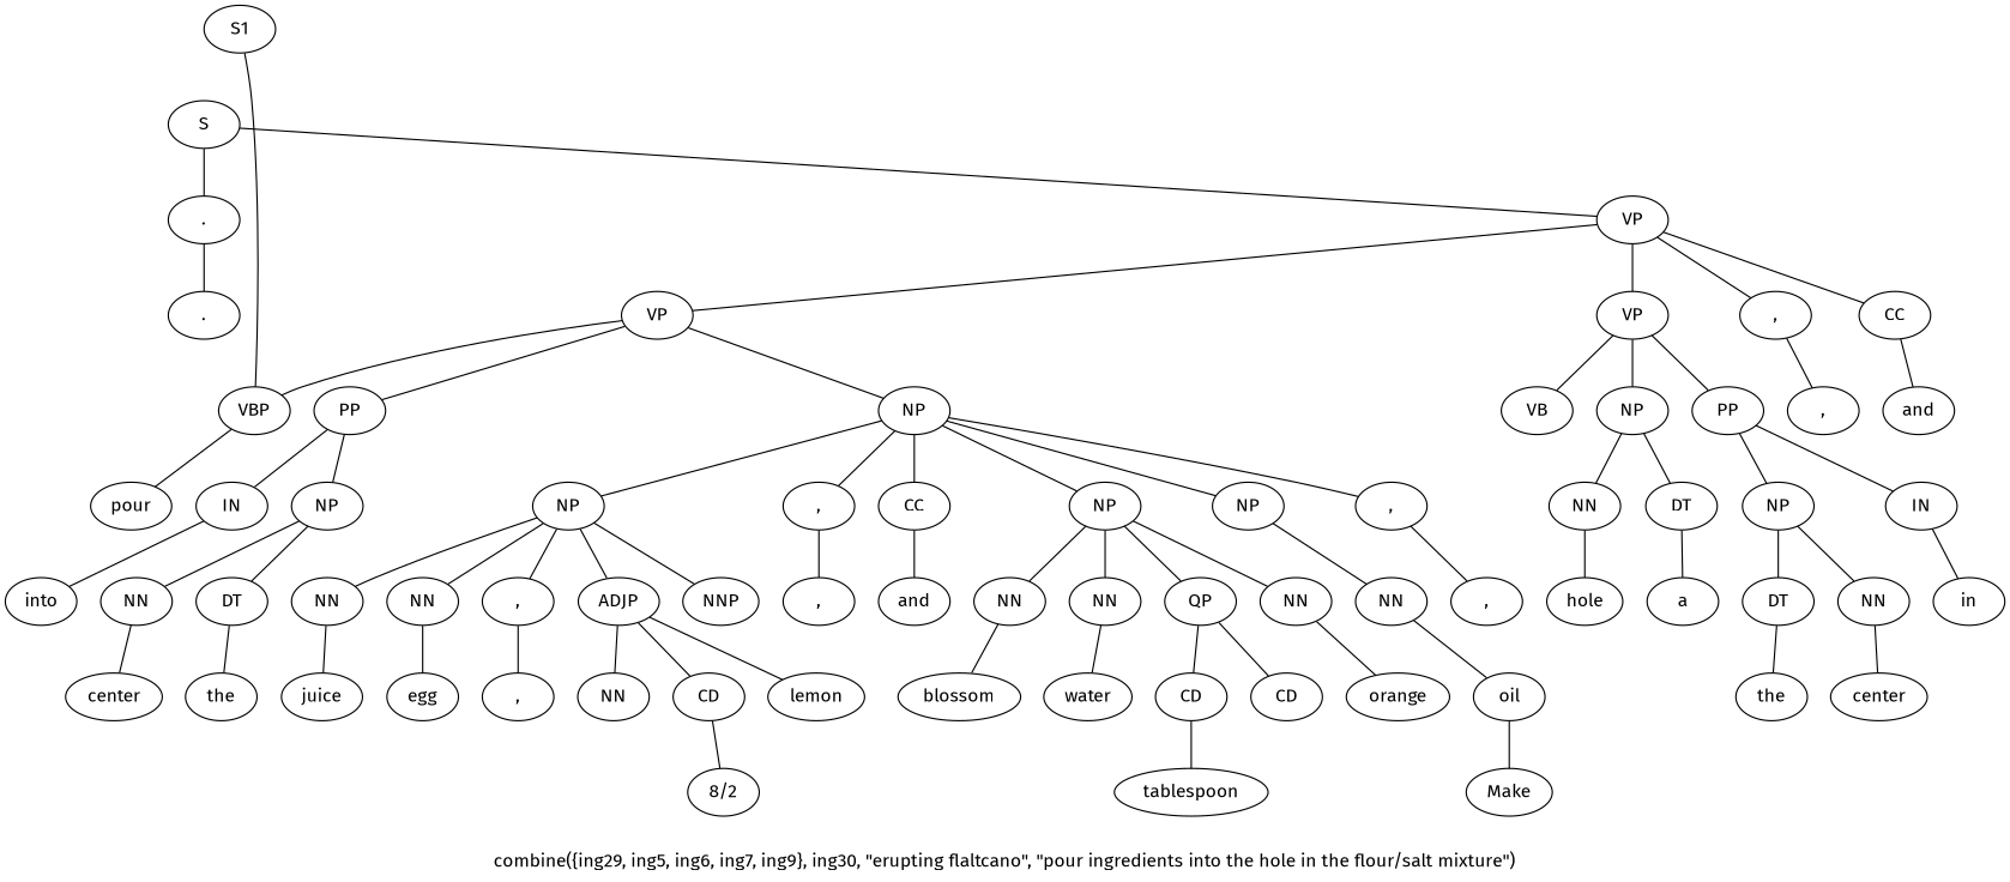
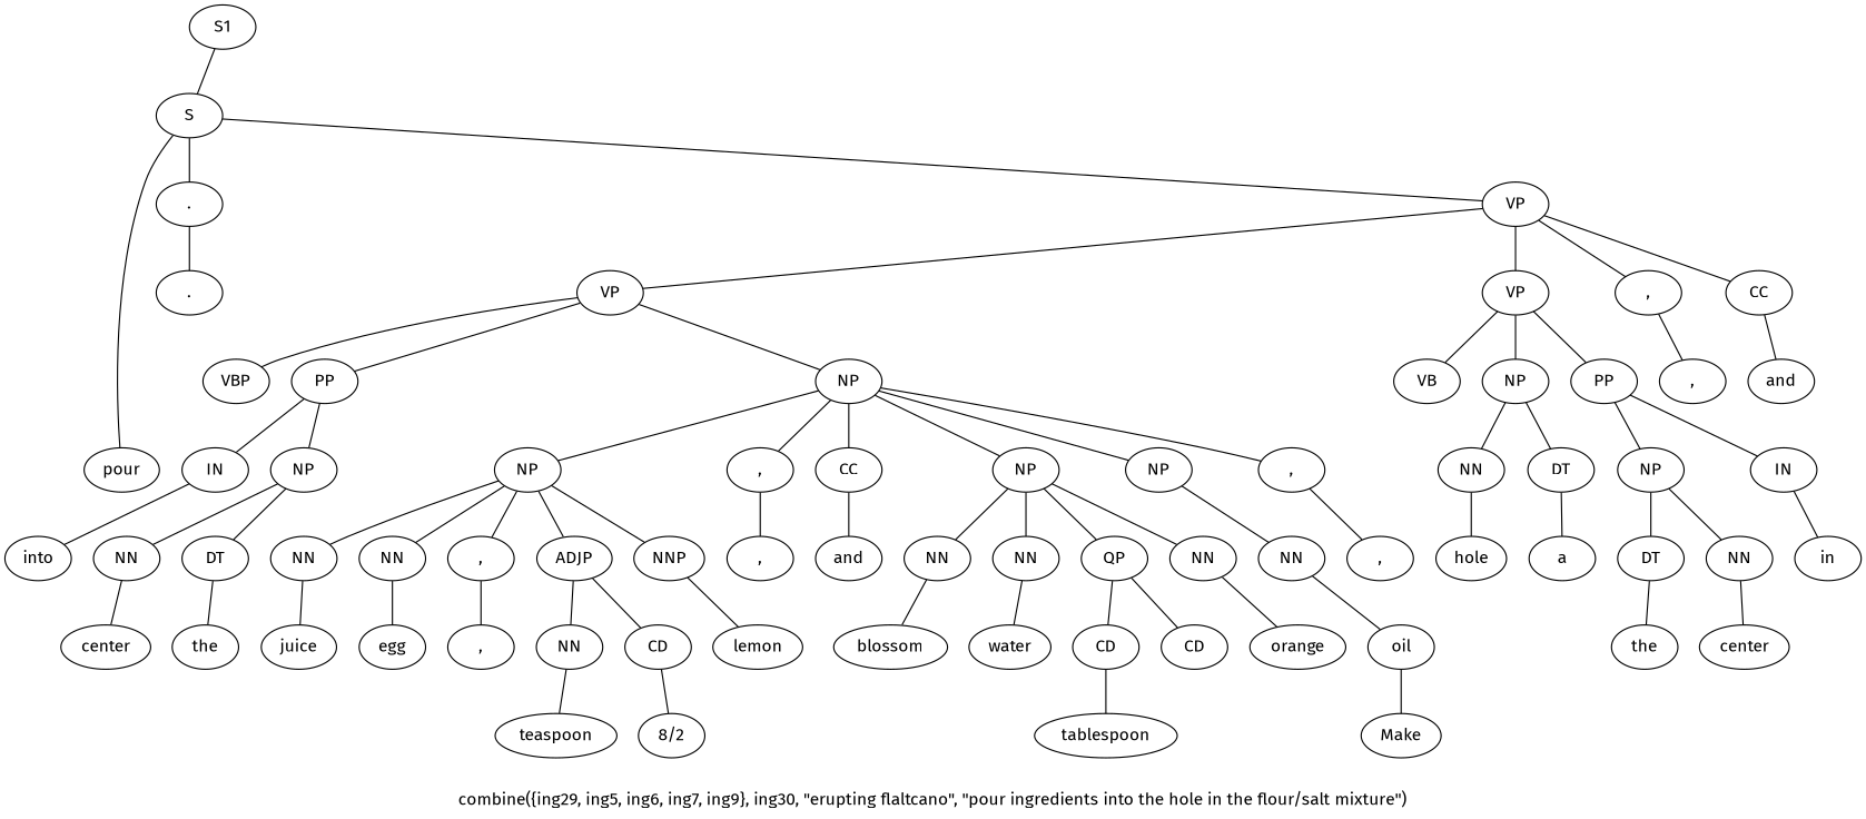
  graph {
    fontname="Fira Sans"
    label="combine({ing29, ing5, ing6, ing7, ing9}, ing30, \"erupting flaltcano\", \"pour ingredients into the hole in the flour/salt mixture\")"
    node [fontname="Fira Sans"]
    edge [fontname="Fira Sans"]
    n1 [label=S1]
    n2 [label=S]
    n3 [label=VP]
    n4 [label="."]
    n5 [label=VP]
    n6 [label=","]
    n7 [label=CC]
    n8 [label=VP]
    n9 [label="."]
    n10 [label=VB]
    n11 [label=NP]
    n12 [label=PP]
    n13 [label=","]
    n14 [label=and]
    n15 [label=VBP]
    n16 [label=NP]
    n17 [label=PP]
    n18 [label=DT]
    n19 [label=NN]
    n20 [label=IN]
    n21 [label=NP]
    n22 [label=Make]
    n23 [label=a]
    n24 [label=hole]
    n25 [label=in]
    n26 [label=DT]
    n27 [label=NN]
    n28 [label=the]
    n29 [label=center]
    n30 [label=pour]
    n31 [label=NP]
    n32 [label=","]
    n33 [label=NP]
    n34 [label=","]
    n35 [label=CC]
    n36 [label=NP]
    n37 [label=IN]
    n38 [label=NP]
    n39 [label=NN]
    n40 [label=","]
    n41 [label=NN]
    n42 [label=","]
    n43 [label=ADJP]
    n44 [label=NNP]
    n45 [label=NN]
    n46 [label=","]
    n47 [label=and]
    n48 [label=QP]
    n49 [label=NN]
    n50 [label=NN]
    n51 [label=NN]
    n52 [label=oil]
    n53 [label=egg]
    n54 [label=","]
    n55 [label=CD]
    n56 [label=NN]
    n57 [label=lemon]
    n58 [label=juice]
    n59 [label="8/2"]
+   n60 [label=teaspoon]
    n61 [label=CD]
    n62 [label=CD]
    n63 [label=orange]
    n64 [label=blossom]
    n65 [label=water]
    n66 [label=tablespoon]
    n67 [label=into]
    n68 [label=DT]
    n69 [label=NN]
    n70 [label=the]
    n71 [label=center]
-   n1 -- n15
+   n1 -- n2
    n2 -- n3
    n2 -- n4
    n3 -- n5
    n3 -- n6
    n3 -- n7
    n3 -- n8
    n4 -- n9
    n5 -- n10
    n5 -- n11
    n5 -- n12
    n6 -- n13
    n7 -- n14
    n8 -- n15
    n8 -- n16
    n8 -- n17
    n11 -- n18
    n11 -- n19
    n12 -- n20
    n12 -- n21
-   n15 -- n30
+   n2 -- n30
    n16 -- n31
    n16 -- n32
    n16 -- n33
    n16 -- n34
    n16 -- n35
    n16 -- n36
    n17 -- n37
    n17 -- n38
    n18 -- n23
    n19 -- n24
    n20 -- n25
    n21 -- n26
    n21 -- n27
    n26 -- n28
    n27 -- n29
    n31 -- n39
    n32 -- n40
    n33 -- n41
    n33 -- n42
    n33 -- n43
    n33 -- n44
    n33 -- n45
    n34 -- n46
    n35 -- n47
    n36 -- n48
    n36 -- n49
    n36 -- n50
    n36 -- n51
    n37 -- n67
    n38 -- n68
    n38 -- n69
    n39 -- n52
    n41 -- n53
    n42 -- n54
    n43 -- n55
    n43 -- n56
-   n43 -- n57
+   n44 -- n57
    n45 -- n58
    n48 -- n61
    n48 -- n62
    n49 -- n63
    n50 -- n64
    n51 -- n65
    n52 -- n22
    n55 -- n59
+   n56 -- n60
    n62 -- n66
    n68 -- n70
    n69 -- n71
  }
